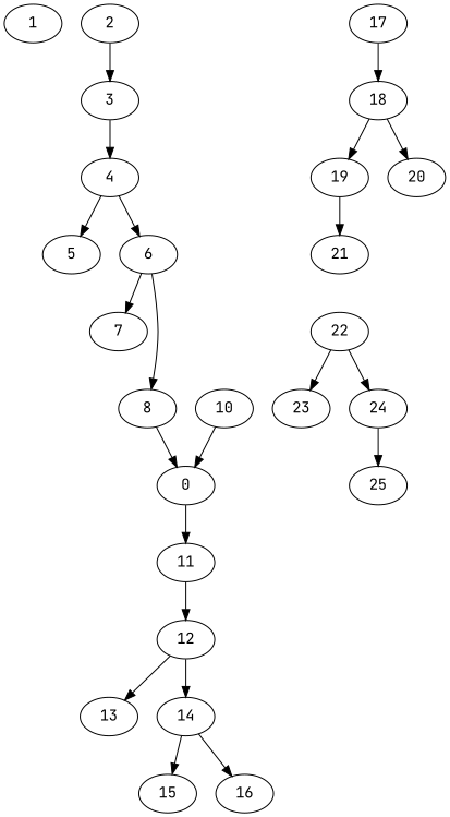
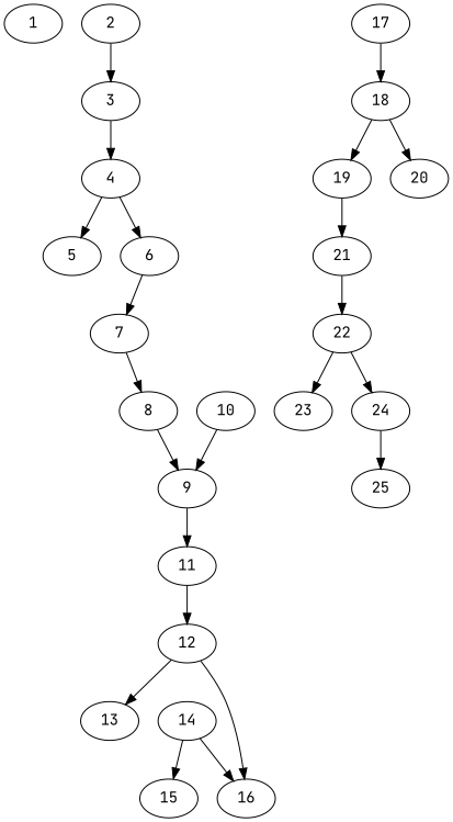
  digraph {
    fontname="JetBrains Mono"
    node [alpha=0.02 fontname="JetBrains Mono"]
    edge [fontname="JetBrains Mono"]
    1 [alpha=0.14 expect_size=19782656]
    2 [alpha=0.13 expect_size=48856064]
    3 [alpha=0.11 expect_size=36409344]
    4 [alpha=0.14 expect_size=6619136]
    5 [alpha=0.19 expect_size=47461376]
    6 [alpha=0.01 expect_size=22578176]
    7 [alpha=0.00 expect_size=30313472]
    8 [alpha=0.11 expect_size=44422144]
-   9 [alpha=0.03 expect_size=6443008 label=0]
+   9 [alpha=0.03 expect_size=6443008]
    11 [alpha=0.07 expect_size=42535936]
    10 [alpha=0.18 expect_size=28994560]
    12 [alpha=0.13 expect_size=27723776]
    13 [alpha=0.18 expect_size=10785792]
    14 [alpha=0.01 expect_size=37344256]
    15 [alpha=0.19 expect_size=23029760]
    16 [alpha=0.16 expect_size=21324800]
    17 [alpha=0.16 expect_size=23931904]
    18 [alpha=0.09 expect_size=24477696]
    19 [alpha=0.04 expect_size=49900544]
    20 [alpha=0.06 expect_size=8737792]
    21 [alpha=0.15 expect_size=51164160]
    22 [expect_size=21051392]
    23 [expect_size=5384192]
    24 [alpha=0.03 expect_size=48602112]
    25 [expect_size=51222528]
    2 -> 3
    3 -> 4
    4 -> 5
    4 -> 6
    6 -> 7
-   6 -> 8
+   7 -> 8
    8 -> 9
    9 -> 11
    11 -> 12
    10 -> 9
    12 -> 13
-   12 -> 14
+   12 -> 16
    14 -> 15
    14 -> 16
    17 -> 18
    18 -> 19
    18 -> 20
    19 -> 21
+   21 -> 22
    22 -> 23
    22 -> 24
    24 -> 25
  }
